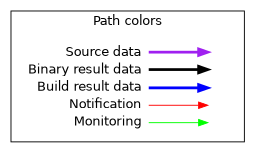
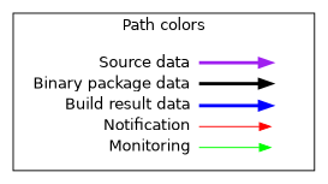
  digraph {
    rankdir=LR
    fontname="DejaVu Sans"
    node [shape=plaintext fontname="DejaVu Sans"]
    edge [penwidth=3 style=solid fontname="DejaVu Sans"]
-   n1 [label=<<table border="0" cellpadding="2" cellspacing="0" cellborder="0">       <tr><td align="right" port="i1">Source data </td></tr>       <tr><td align="right" port="i2">Binary result data </td></tr>       <tr><td align="right" port="i3">Build result data </td></tr>       <tr><td align="right" port="i4">Notification </td></tr>       <tr><td align="right" port="i5">Monitoring </td></tr>       </table>>]
+   n1 [label=<<table border="0" cellpadding="2" cellspacing="0" cellborder="0">       <tr><td align="right" port="i1">Source data </td></tr>       <tr><td align="right" port="i2">Binary package data </td></tr>       <tr><td align="right" port="i3">Build result data </td></tr>       <tr><td align="right" port="i4">Notification </td></tr>       <tr><td align="right" port="i5">Monitoring </td></tr>       </table>>]
    n2 [label=<<table border="0" cellpadding="2" cellspacing="0" cellborder="0">       <tr><td port="i1">&nbsp;</td></tr>       <tr><td port="i2">&nbsp;</td></tr>       <tr><td port="i3">&nbsp;</td></tr>       <tr><td port="i4">&nbsp;</td></tr>       <tr><td port="i5">&nbsp;</td></tr>       </table>>]
    subgraph cluster_1 {
      label="Path colors"
      n1
      n2
    }
    n1 -> n2 [color=purple headport="i1:w" tailport="i1:e"]
    n1 -> n2 [color=black headport="i2:w" tailport="i2:e"]
    n1 -> n2 [color=blue headport="i3:w" tailport="i3:e"]
    n1 -> n2 [color=red headport="i4:w" penwidth=1 tailport="i4:e"]
    n1 -> n2 [color=green headport="i5:w" penwidth=1 tailport="i5:e"]
  }
